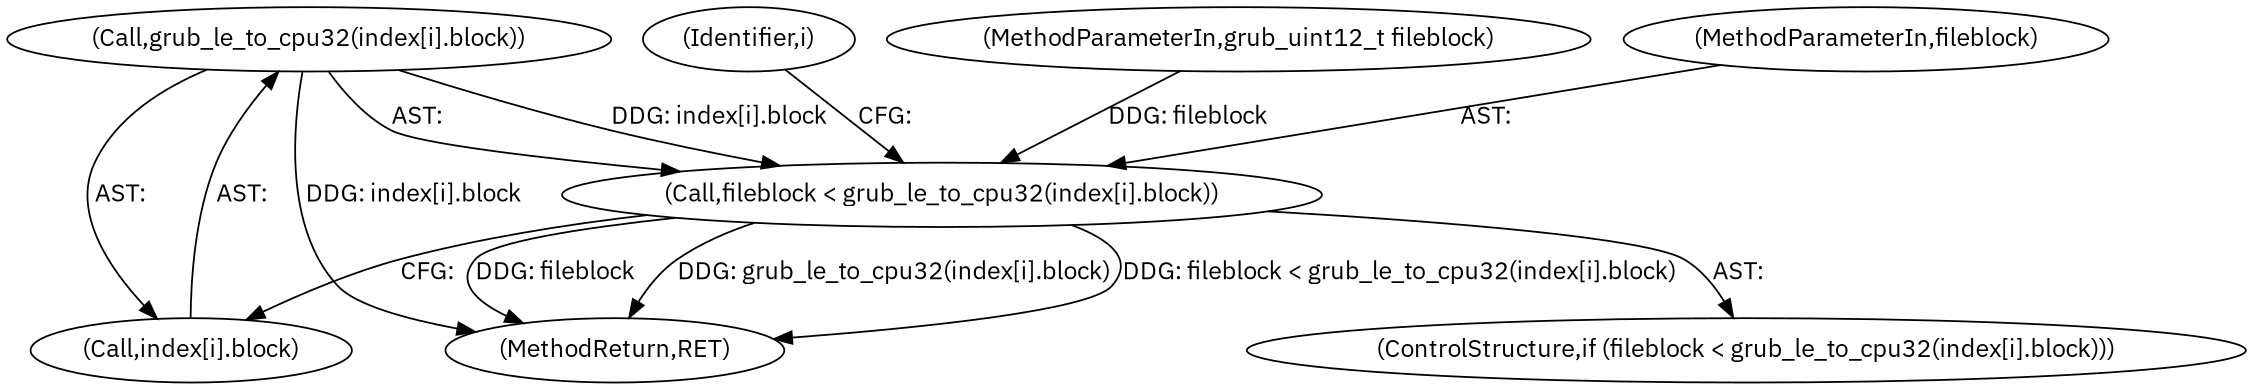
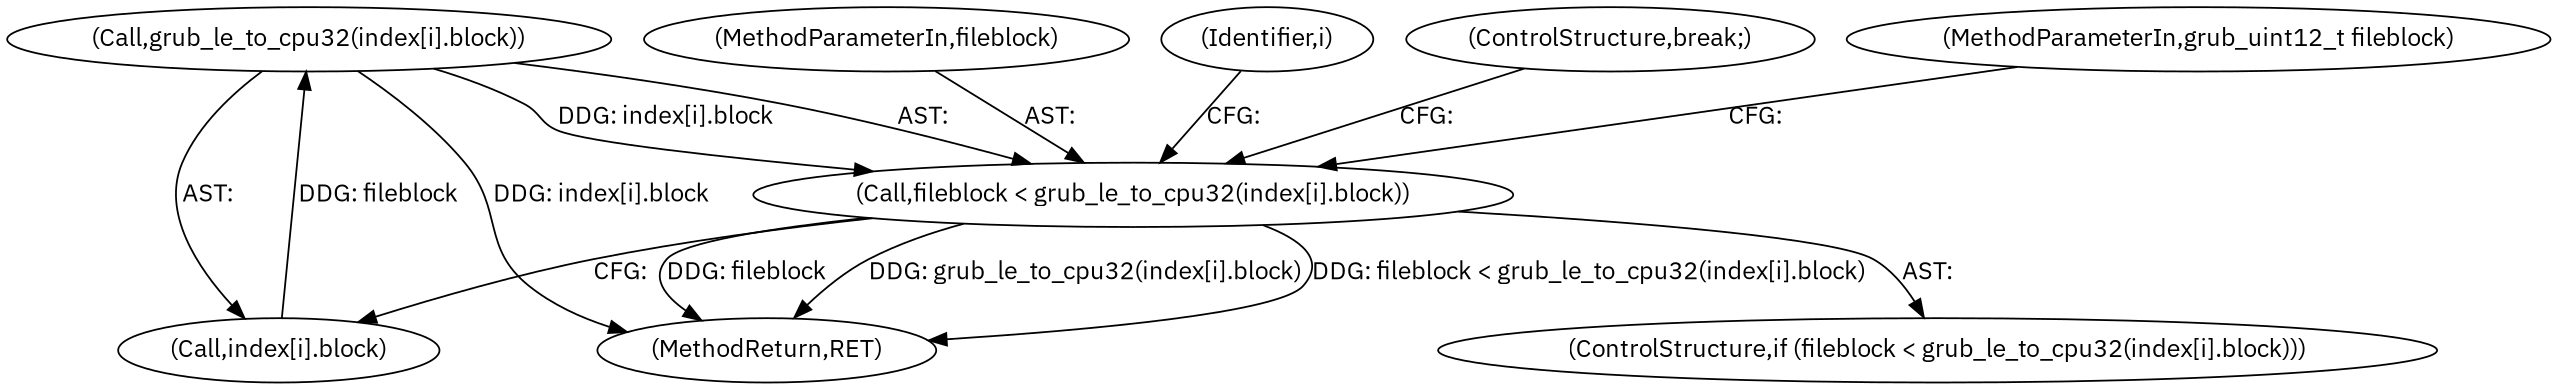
  digraph {
    fontname="IBM Plex Sans"
    node [fontname="IBM Plex Sans"]
    edge [fontname="IBM Plex Sans"]
    n1 [label="(Call,grub_le_to_cpu32(index[i].block))"]
    n2 [label="(Call,fileblock < grub_le_to_cpu32(index[i].block))"]
    n3 [label="(Call,index[i].block)"]
    n4 [label="(MethodReturn,RET)"]
    n5 [label="(ControlStructure,if (fileblock < grub_le_to_cpu32(index[i].block)))"]
    n6 [label="(Identifier,i)"]
+   n7 [label="(ControlStructure,break;)"]
    n8 [label="(MethodParameterIn,grub_uint12_t fileblock)"]
    n9 [label="(MethodParameterIn,fileblock)"]
    n1 -> n2 [label="AST: "]
    n1 -> n2 [label="DDG: index[i].block"]
    n1 -> n3 [label="AST: "]
    n1 -> n4 [label="DDG: index[i].block"]
    n2 -> n3 [label="CFG: "]
    n2 -> n4 [label="DDG: fileblock"]
    n2 -> n4 [label="DDG: grub_le_to_cpu32(index[i].block)"]
    n2 -> n4 [label="DDG: fileblock < grub_le_to_cpu32(index[i].block)"]
    n2 -> n5 [label="AST: "]
-   n3 -> n1 [label="AST: "]
+   n3 -> n1 [label="DDG: fileblock"]
    n6 -> n2 [label="CFG: "]
-   n8 -> n2 [label="DDG: fileblock"]
+   n7 -> n2 [label="CFG: "]
+   n8 -> n2 [label="CFG: "]
    n9 -> n2 [label="AST: "]
  }
